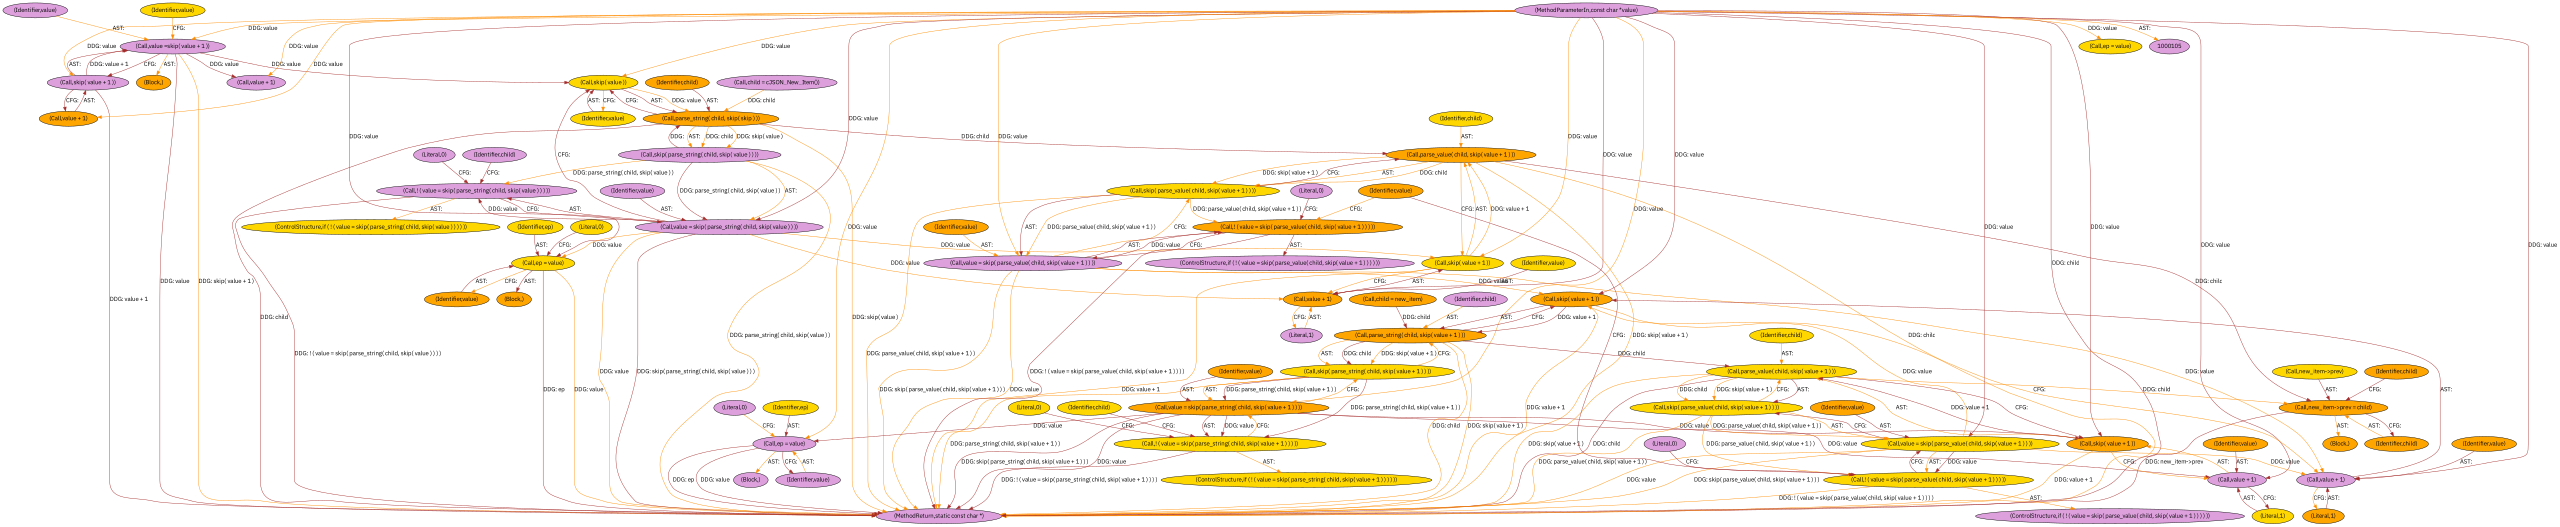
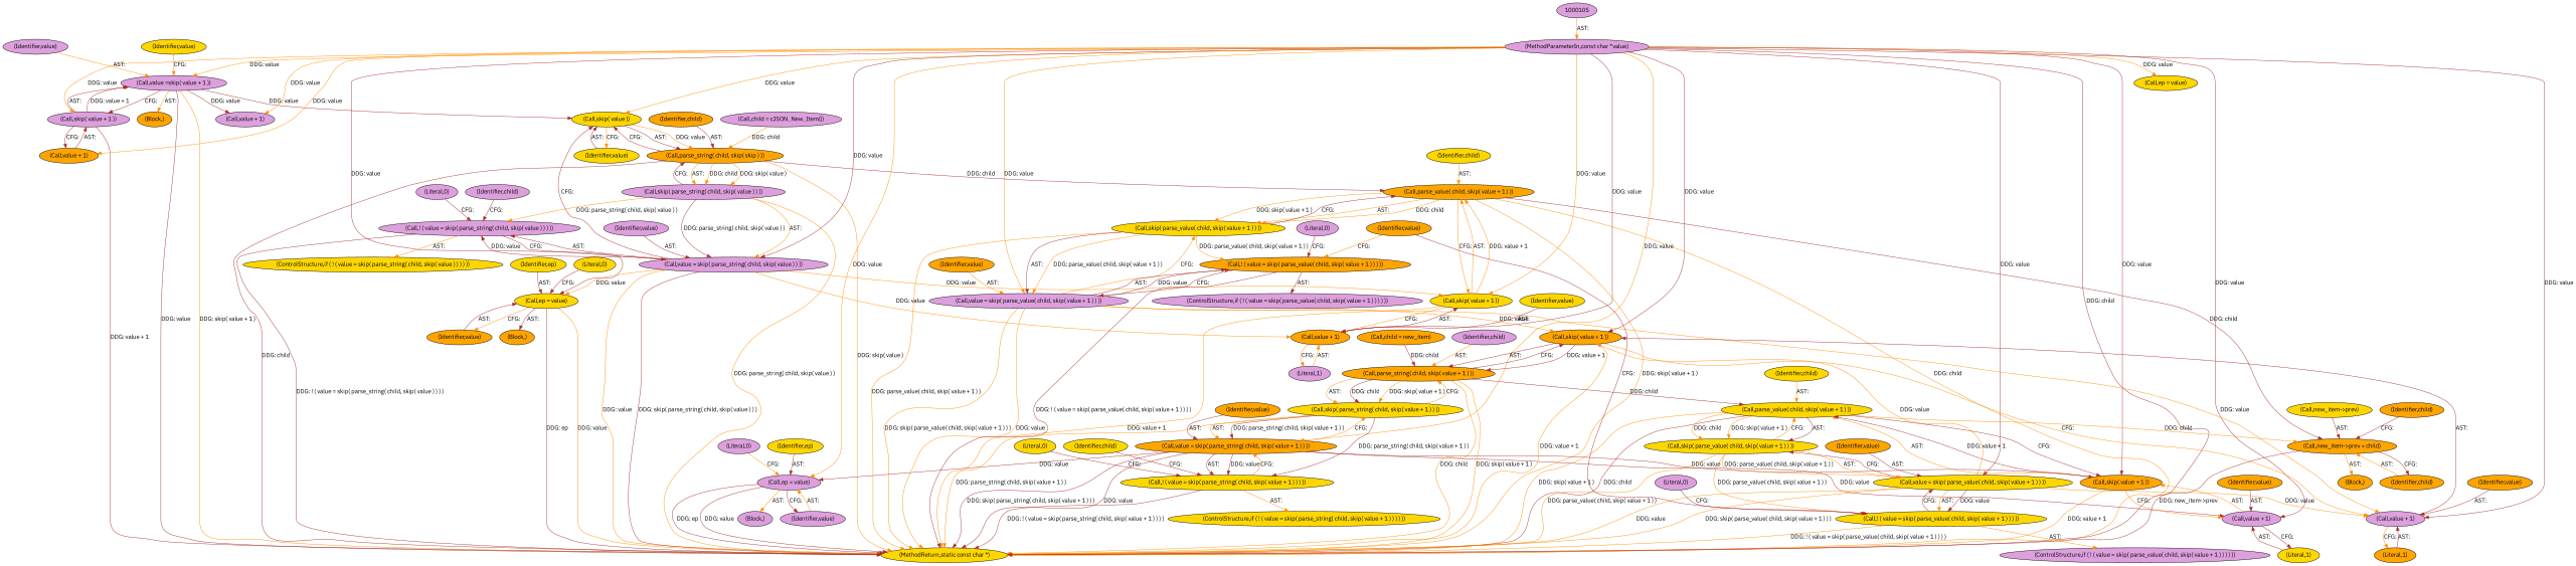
  digraph {
    fontname="IBM Plex Sans"
    node [fillcolor=plum fontname="IBM Plex Sans" style=filled]
    edge [color=darkorange fontname="IBM Plex Sans"]
    n1 [fillcolor=gold label="(Call,skip( value ))"]
    n2 [fillcolor=orange label="(Call,parse_string( child, skip( skip ) ))"]
    n3 [fillcolor=gold label="(Identifier,value)"]
-   n4 [label="(MethodReturn,static const char *)"]
+   n4 [fillcolor=gold label="(MethodReturn,static const char *)"]
    n5 [label="(Call,skip( parse_string( child, skip( value ) ) ))"]
    n6 [fillcolor=orange label="(Call,parse_value( child, skip( value + 1 ) ))"]
    n7 [label="(Call,value =skip( value + 1 ))"]
    n8 [label="(Call,skip( value + 1 ))"]
    n9 [label="(Call,value + 1)"]
    n10 [fillcolor=orange label="(Block,)"]
    n11 [fillcolor=orange label="(Call,value + 1)"]
    n12 [label="(MethodParameterIn,const char *value)"]
    n13 [label="(Call,value = skip( parse_string( child, skip( value ) ) ))"]
    n14 [fillcolor=gold label="(Call,ep = value)"]
    n15 [fillcolor=gold label="(Call,skip( value + 1 ))"]
    n16 [label="(Call,value = skip( parse_value( child, skip( value + 1 ) ) ))"]
    n17 [fillcolor=orange label="(Call,skip( value + 1 ))"]
    n18 [fillcolor=orange label="(Call,value = skip( parse_string( child, skip( value + 1 ) ) ))"]
    n19 [label="(Call,ep = value)"]
    n20 [fillcolor=orange label="(Call,skip( value + 1 ))"]
    n21 [fillcolor=gold label="(Call,value = skip( parse_value( child, skip( value + 1 ) ) ))"]
    n22 [label="(Call,value + 1)"]
    n23 [label="(Call,value + 1)"]
    n24 [fillcolor=orange label="(Call,value + 1)"]
    n25 [fillcolor=gold label="(Call,ep = value)"]
    1000105
    n27 [label="(Call,! ( value = skip( parse_string( child, skip( value ) ) ) ))"]
    n28 [fillcolor=orange label="(Identifier,value)"]
    n29 [fillcolor=orange label="(Block,)"]
    n30 [fillcolor=gold label="(Call,skip( parse_value( child, skip( value + 1 ) ) ))"]
    n31 [fillcolor=orange label="(Call,! ( value = skip( parse_value( child, skip( value + 1 ) ) ) ))"]
    n32 [fillcolor=orange label="(Call,parse_string( child, skip( value + 1 ) ))"]
    n33 [fillcolor=gold label="(Call,skip( parse_string( child, skip( value + 1 ) ) ))"]
    n34 [fillcolor=gold label="(Call,! ( value = skip( parse_string( child, skip( value + 1 ) ) ) ))"]
    n35 [label="(Block,)"]
    n36 [label="(Identifier,value)"]
    n37 [fillcolor=gold label="(Call,parse_value( child, skip( value + 1 ) ))"]
    n38 [fillcolor=gold label="(Call,skip( parse_value( child, skip( value + 1 ) ) ))"]
    n39 [fillcolor=gold label="(Call,! ( value = skip( parse_value( child, skip( value + 1 ) ) ) ))"]
    n40 [fillcolor=orange label="(Literal,1)"]
    n41 [fillcolor=gold label="(Literal,1)"]
    n42 [label="(Literal,1)"]
    n43 [fillcolor=orange label="(Call,new_item->prev = child)"]
    n44 [fillcolor=gold label="(ControlStructure,if ( ! ( value = skip( parse_string( child, skip( value ) ) ) ) ))"]
    n45 [fillcolor=orange label="(Block,)"]
    n46 [fillcolor=orange label="(Identifier,child)"]
    n47 [label="(ControlStructure,if ( ! ( value = skip( parse_value( child, skip( value + 1 ) ) ) ) ))"]
    n48 [fillcolor=gold label="(ControlStructure,if ( ! ( value = skip( parse_string( child, skip( value + 1 ) ) ) ) ))"]
    n49 [label="(ControlStructure,if ( ! ( value = skip( parse_value( child, skip( value + 1 ) ) ) ) ))"]
    n50 [fillcolor=gold label="(Identifier,ep)"]
    n51 [label="(Identifier,value)"]
    n52 [fillcolor=gold label="(Literal,0)"]
    n53 [fillcolor=orange label="(Identifier,value)"]
    n54 [label="(Call,child = cJSON_New_Item())"]
    n55 [fillcolor=orange label="(Identifier,value)"]
    n56 [fillcolor=orange label="(Call,child = new_item)"]
    n57 [fillcolor=gold label="(Identifier,child)"]
    n58 [fillcolor=orange label="(Identifier,value)"]
    n59 [label="(Identifier,value)"]
    n60 [fillcolor=orange label="(Identifier,value)"]
    n61 [fillcolor=orange label="(Identifier,child)"]
    n62 [fillcolor=gold label="(Identifier,value)"]
    n63 [fillcolor=gold label="(Identifier,child)"]
    n64 [fillcolor=orange label="(Identifier,value)"]
    n65 [fillcolor=gold label="(Literal,0)"]
    n66 [fillcolor=orange label="(Identifier,child)"]
    n67 [label="(Identifier,child)"]
    n68 [label="(Literal,0)"]
    n69 [fillcolor=gold label="(Identifier,ep)"]
    n70 [label="(Literal,0)"]
    n71 [fillcolor=gold label="(Identifier,child)"]
    n72 [label="(Literal,0)"]
    n73 [fillcolor=gold label="(Call,new_item->prev)"]
    n74 [fillcolor=orange label="(Identifier,value)"]
    n75 [fillcolor=gold label="(Identifier,value)"]
    n76 [label="(Identifier,child)"]
    n77 [label="(Literal,0)"]
    n1 -> n2 [color=brown label="AST: "]
    n1 -> n2 [label="DDG: value"]
    n1 -> n3 [label="CFG: "]
    n2 -> n1 [color=brown label="CFG: "]
    n2 -> n4 [label="DDG: skip( value )"]
    n2 -> n4 [color=brown label="DDG: child"]
    n2 -> n5 [label="AST: "]
    n2 -> n5 [label="DDG: child"]
    n2 -> n5 [label="DDG: skip( value )"]
    n2 -> n6 [color=brown label="DDG: child"]
    n3 -> n1 [color=brown label="AST: "]
-   n5 -> n2 [color=brown label="DDG: "]
+   n5 -> n2 [color=brown label="CFG: "]
    n5 -> n4 [label="DDG: parse_string( child, skip( value ) )"]
    n5 -> n13 [label="AST: "]
    n5 -> n13 [color=brown label="DDG: parse_string( child, skip( value ) )"]
    n5 -> n27 [label="DDG: parse_string( child, skip( value ) )"]
    n6 -> n4 [label="DDG: skip( value + 1 )"]
    n6 -> n4 [label="DDG: child"]
    n6 -> n15 [label="CFG: "]
    n6 -> n30 [label="AST: "]
    n6 -> n30 [label="DDG: child"]
    n6 -> n30 [label="DDG: skip( value + 1 )"]
    n6 -> n43 [color=brown label="DDG: child"]
    n7 -> n1 [color=brown label="DDG: value"]
    n7 -> n4 [color=brown label="DDG: value"]
    n7 -> n4 [label="DDG: skip( value + 1 )"]
    n7 -> n8 [color=brown label="CFG: "]
    n7 -> n9 [color=brown label="DDG: value"]
    n7 -> n10 [label="AST: "]
    n8 -> n4 [color=brown label="DDG: value + 1"]
    n8 -> n7 [color=brown label="AST: "]
    n8 -> n7 [color=brown label="DDG: value + 1"]
    n8 -> n11 [color=brown label="CFG: "]
    n11 -> n8 [color=brown label="AST: "]
    n12 -> n1 [label="DDG: value"]
    n12 -> n4 [color=brown label="DDG: child"]
    n12 -> n7 [label="DDG: value"]
    n12 -> n8 [label="DDG: value"]
    n12 -> n9 [label="DDG: value"]
    n12 -> n11 [label="DDG: value"]
    n12 -> n13 [color=brown label="DDG: value"]
    n12 -> n14 [color=brown label="DDG: value"]
    n12 -> n15 [label="DDG: value"]
    n12 -> n16 [label="DDG: value"]
    n12 -> n17 [color=brown label="DDG: value"]
    n12 -> n18 [label="DDG: value"]
    n12 -> n19 [label="DDG: value"]
    n12 -> n20 [color=brown label="DDG: value"]
    n12 -> n21 [color=brown label="DDG: value"]
    n12 -> n22 [color=brown label="DDG: value"]
    n12 -> n23 [color=brown label="DDG: value"]
    n12 -> n24 [color=brown label="DDG: value"]
    n12 -> n25 [label="DDG: value"]
-   n12 -> 1000105 [label="AST: "]
+   1000105 -> n12 [label="AST: "]
    n13 -> n1 [color=brown label="CFG: "]
    n13 -> n4 [label="DDG: value"]
    n13 -> n4 [color=brown label="DDG: skip( parse_string( child, skip( value ) ) )"]
    n13 -> n14 [label="DDG: value"]
    n13 -> n15 [label="DDG: value"]
    n13 -> n24 [label="DDG: value"]
    n13 -> n27 [color=brown label="AST: "]
    n13 -> n27 [color=brown label="DDG: value"]
    n14 -> n4 [color=brown label="DDG: ep"]
    n14 -> n4 [label="DDG: value"]
    n14 -> n28 [label="CFG: "]
    n14 -> n29 [color=brown label="AST: "]
    n15 -> n4 [label="DDG: value + 1"]
    n15 -> n6 [label="AST: "]
    n15 -> n6 [label="DDG: value + 1"]
    n15 -> n24 [label="CFG: "]
    n16 -> n4 [label="DDG: skip( parse_value( child, skip( value + 1 ) ) )"]
    n16 -> n4 [label="DDG: value"]
    n16 -> n17 [label="DDG: value"]
    n16 -> n22 [label="DDG: value"]
    n16 -> n30 [label="CFG: "]
    n16 -> n31 [color=brown label="AST: "]
    n16 -> n31 [color=brown label="DDG: value"]
    n17 -> n4 [label="DDG: value + 1"]
    n17 -> n22 [label="CFG: "]
    n17 -> n32 [color=brown label="AST: "]
    n17 -> n32 [color=brown label="DDG: value + 1"]
    n18 -> n4 [color=brown label="DDG: value"]
    n18 -> n4 [color=brown label="DDG: skip( parse_string( child, skip( value + 1 ) ) )"]
    n18 -> n19 [color=brown label="DDG: value"]
    n18 -> n20 [color=brown label="DDG: value"]
    n18 -> n23 [color=brown label="DDG: value"]
    n18 -> n33 [label="CFG: "]
    n18 -> n34 [color=brown label="AST: "]
    n18 -> n34 [color=brown label="DDG: value"]
    n19 -> n4 [color=brown label="DDG: value"]
    n19 -> n4 [color=brown label="DDG: ep"]
    n19 -> n35 [label="AST: "]
    n19 -> n36 [color=brown label="CFG: "]
    n20 -> n4 [label="DDG: value + 1"]
    n20 -> n23 [label="CFG: "]
    n20 -> n37 [label="AST: "]
    n20 -> n37 [color=brown label="DDG: value + 1"]
    n21 -> n4 [label="DDG: value"]
    n21 -> n4 [label="DDG: skip( parse_value( child, skip( value + 1 ) ) )"]
    n21 -> n17 [label="DDG: value"]
    n21 -> n22 [label="DDG: value"]
    n21 -> n38 [color=brown label="CFG: "]
    n21 -> n39 [label="AST: "]
    n21 -> n39 [color=brown label="DDG: value"]
    n22 -> n17 [color=brown label="AST: "]
    n22 -> n40 [label="CFG: "]
    n23 -> n20 [label="AST: "]
    n23 -> n41 [color=brown label="CFG: "]
    n24 -> n15 [color=brown label="AST: "]
    n24 -> n42 [label="CFG: "]
    n27 -> n4 [color=brown label="DDG: ! ( value = skip( parse_string( child, skip( value ) ) ) )"]
    n27 -> n13 [color=brown label="CFG: "]
    n27 -> n44 [label="AST: "]
    n28 -> n14 [color=brown label="AST: "]
    n30 -> n4 [label="DDG: parse_value( child, skip( value + 1 ) )"]
    n30 -> n6 [color=brown label="CFG: "]
    n30 -> n16 [color=brown label="AST: "]
    n30 -> n16 [label="DDG: parse_value( child, skip( value + 1 ) )"]
    n30 -> n31 [label="DDG: parse_value( child, skip( value + 1 ) )"]
    n31 -> n4 [color=brown label="DDG: ! ( value = skip( parse_value( child, skip( value + 1 ) ) ) )"]
    n31 -> n16 [color=brown label="CFG: "]
    n31 -> n47 [color=brown label="AST: "]
    n32 -> n4 [label="DDG: child"]
    n32 -> n4 [label="DDG: skip( value + 1 )"]
    n32 -> n17 [color=brown label="CFG: "]
    n32 -> n33 [label="AST: "]
    n32 -> n33 [color=brown label="DDG: child"]
    n32 -> n33 [label="DDG: skip( value + 1 )"]
    n32 -> n37 [color=brown label="DDG: child"]
    n33 -> n4 [label="DDG: parse_string( child, skip( value + 1 ) )"]
    n33 -> n18 [label="AST: "]
    n33 -> n18 [color=brown label="DDG: parse_string( child, skip( value + 1 ) )"]
    n33 -> n32 [label="CFG: "]
    n33 -> n34 [color=brown label="DDG: parse_string( child, skip( value + 1 ) )"]
    n34 -> n4 [color=brown label="DDG: ! ( value = skip( parse_string( child, skip( value + 1 ) ) ) )"]
    n34 -> n18 [label="CFG: "]
    n34 -> n48 [label="AST: "]
    n36 -> n19 [label="AST: "]
    n37 -> n4 [label="DDG: skip( value + 1 )"]
    n37 -> n4 [color=brown label="DDG: child"]
    n37 -> n20 [color=brown label="CFG: "]
    n37 -> n38 [color=brown label="AST: "]
    n37 -> n38 [label="DDG: child"]
    n37 -> n38 [label="DDG: skip( value + 1 )"]
    n37 -> n43 [label="DDG: child"]
    n38 -> n4 [label="DDG: parse_value( child, skip( value + 1 ) )"]
    n38 -> n21 [label="AST: "]
    n38 -> n21 [label="DDG: parse_value( child, skip( value + 1 ) )"]
    n38 -> n37 [label="CFG: "]
    n38 -> n39 [label="DDG: parse_value( child, skip( value + 1 ) )"]
    n39 -> n4 [label="DDG: ! ( value = skip( parse_value( child, skip( value + 1 ) ) ) )"]
    n39 -> n21 [color=brown label="CFG: "]
    n39 -> n49 [label="AST: "]
    n40 -> n22 [color=brown label="AST: "]
    n41 -> n23 [color=brown label="AST: "]
    n42 -> n24 [label="AST: "]
    n43 -> n4 [color=brown label="DDG: new_item->prev"]
    n43 -> n45 [label="AST: "]
    n43 -> n46 [color=brown label="CFG: "]
    n46 -> n43 [label="AST: "]
    n50 -> n19 [color=brown label="AST: "]
    n51 -> n13 [color=brown label="AST: "]
    n52 -> n34 [color=brown label="CFG: "]
    n53 -> n23 [color=brown label="AST: "]
    n54 -> n2 [label="DDG: child"]
    n55 -> n21 [color=brown label="AST: "]
    n56 -> n32 [color=brown label="DDG: child"]
    n57 -> n6 [label="AST: "]
    n58 -> n16 [label="AST: "]
    n59 -> n7 [label="AST: "]
    n60 -> n31 [label="CFG: "]
    n60 -> n39 [color=brown label="CFG: "]
    n61 -> n43 [color=brown label="CFG: "]
    n62 -> n7 [label="CFG: "]
    n63 -> n37 [label="AST: "]
    n64 -> n22 [color=brown label="AST: "]
    n65 -> n14 [color=brown label="CFG: "]
    n66 -> n2 [color=brown label="AST: "]
    n67 -> n27 [color=brown label="CFG: "]
    n68 -> n27 [color=brown label="CFG: "]
    n69 -> n14 [color=brown label="AST: "]
    n70 -> n31 [color=brown label="CFG: "]
    n71 -> n34 [color=brown label="CFG: "]
    n72 -> n19 [label="CFG: "]
    n73 -> n43 [color=brown label="AST: "]
    n74 -> n18 [color=brown label="AST: "]
    n75 -> n24 [color=brown label="AST: "]
    n76 -> n32 [label="AST: "]
    n77 -> n39 [color=brown label="CFG: "]
  }
